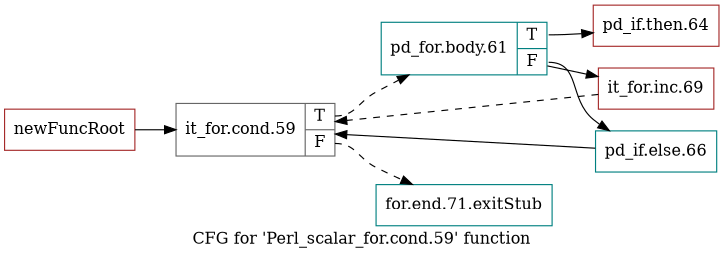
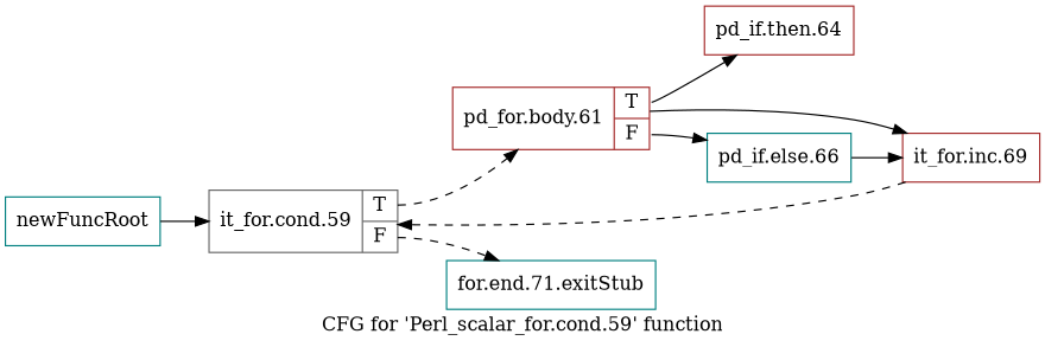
  digraph {
    label="CFG for 'Perl_scalar_for.cond.59' function"
    rankdir=LR
    node [color=teal shape=record]
    edge [style=solid]
-   n1 [color=brown label="{newFuncRoot}"]
+   n1 [label="{newFuncRoot}"]
    n2 [color=gray40 label="{it_for.cond.59|{<s0>T|<s1>F}}"]
    n3 [label="{for.end.71.exitStub}"]
-   n4 [label="{pd_for.body.61|{<s0>T|<s1>F}}"]
+   n4 [color=brown label="{pd_for.body.61|{<s0>T|<s1>F}}"]
    n5 [color=brown label="{pd_if.then.64}"]
    n6 [label="{pd_if.else.66}"]
    n7 [color=brown label="{it_for.inc.69}"]
    n1 -> n2
    n2 -> n3 [style=dashed tailport=s1]
    n2 -> n4 [style=dashed tailport=s0]
    n4 -> n5 [tailport=s0]
    n4 -> n6 [tailport=s1]
    n4 -> n7
-   n6 -> n2
+   n6 -> n7
    n7 -> n2 [style=dashed]
  }
